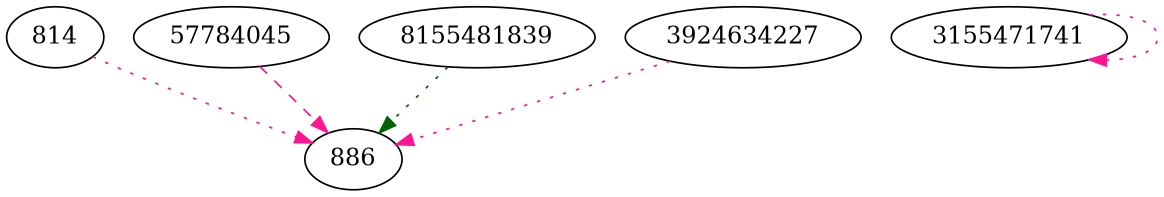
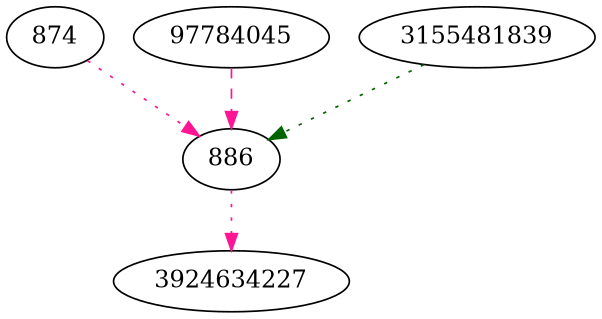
  digraph {
    edge [color=deeppink style=dotted]
-   874 [label=814]
+   874
    886
-   97784045 [label=57784045]
-   3155481839 [label=8155481839]
+   97784045
+   3155481839
    3924634227
-   3155471741
    874 -> 886
    97784045 -> 886 [style=dashed]
    3155481839 -> 886 [color=darkgreen]
-   3924634227 -> 886
-   3155471741 -> 3155471741
+   886 -> 3924634227
  }
